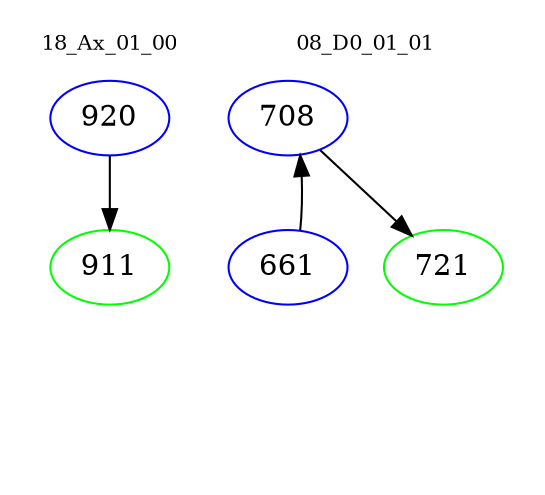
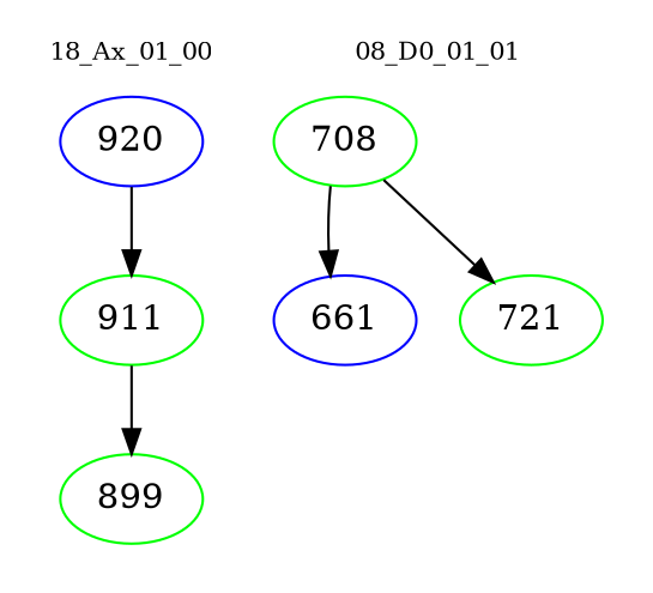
  digraph {
    node [color=green]
    edge [color=black]
    n1 [label=911]
+   n2 [label=899]
    n3 [color=blue label=920]
-   n4 [color=blue label=708]
+   n4 [label=708]
    n5 [color=blue label=661]
    n6 [label=721]
    subgraph cluster_1 {
      color=white
      fontsize=10
      label="18_Ax_01_00"
      n1
+     n2
      n3
    }
    subgraph cluster_2 {
      color=white
      fontsize=10
      label="08_D0_01_01"
      n4
      n5
      n6
    }
+   n1 -> n2
    n3 -> n1
-   n5 -> n4
+   n4 -> n5
    n4 -> n6
  }
